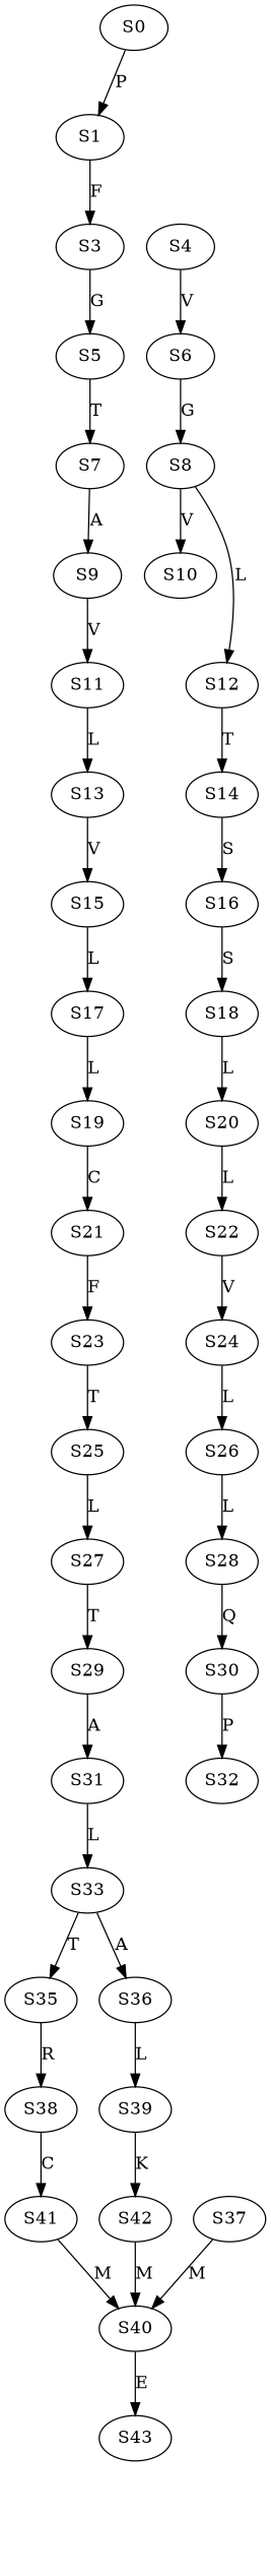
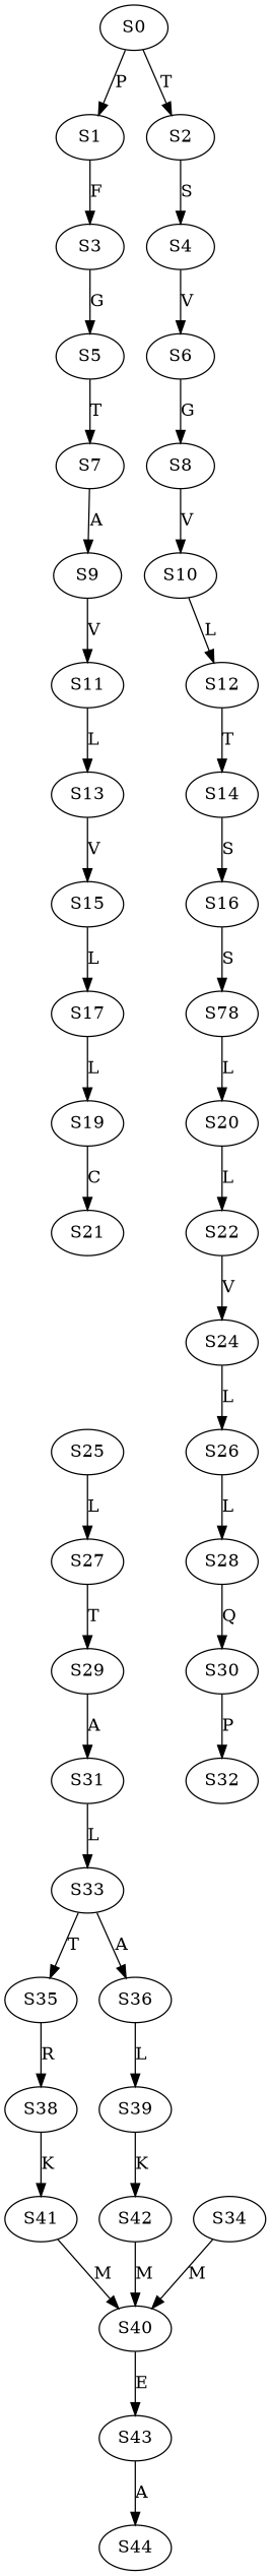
  strict digraph {
    S0
    S1
+   S2
    S3
    S4
    S5
    S6
    S7
    S8
    S9
    S10
    S11
    S12
    S13
    S14
    S15
    S16
    S17
-   S18
+   S18 [label=S78]
    S19
    S20
    S21
    S22
-   S23
    S24
    S25
    S26
    S27
    S28
    S29
    S30
    S31
    S32
    S33
    S35
    S36
    S38
    S39
-   S37
+   S37 [label=S34]
    S40
    S41
    S42
    S43
+   S44
    S0 -> S1 [label=P]
+   S0 -> S2 [label=T]
    S1 -> S3 [label=F]
+   S2 -> S4 [label=S]
    S3 -> S5 [label=G]
    S4 -> S6 [label=V]
    S5 -> S7 [label=T]
    S6 -> S8 [label=G]
    S7 -> S9 [label=A]
    S8 -> S10 [label=V]
    S9 -> S11 [label=V]
-   S8 -> S12 [label=L]
+   S10 -> S12 [label=L]
    S11 -> S13 [label=L]
    S12 -> S14 [label=T]
    S13 -> S15 [label=V]
    S14 -> S16 [label=S]
    S15 -> S17 [label=L]
    S16 -> S18 [label=S]
    S17 -> S19 [label=L]
    S18 -> S20 [label=L]
    S19 -> S21 [label=C]
    S20 -> S22 [label=L]
-   S21 -> S23 [label=F]
    S22 -> S24 [label=V]
-   S23 -> S25 [label=T]
    S24 -> S26 [label=L]
    S25 -> S27 [label=L]
    S26 -> S28 [label=L]
    S27 -> S29 [label=T]
    S28 -> S30 [label=Q]
    S29 -> S31 [label=A]
    S30 -> S32 [label=P]
    S31 -> S33 [label=L]
    S33 -> S35 [label=T]
    S33 -> S36 [label=A]
    S35 -> S38 [label=R]
    S36 -> S39 [label=L]
-   S38 -> S41 [label=C]
+   S38 -> S41 [label=K]
    S39 -> S42 [label=K]
    S37 -> S40 [label=M]
    S40 -> S43 [label=E]
    S41 -> S40 [label=M]
    S42 -> S40 [label=M]
+   S43 -> S44 [label=A]
  }
